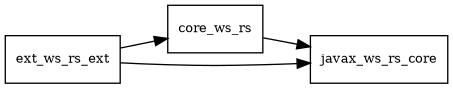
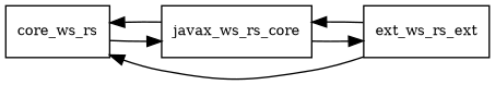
  digraph {
    rankdir=LR
    node [fontsize=10.0 shape=box]
    n1 [label=core_ws_rs]
    javax_ws_rs_core
    n3 [label=ext_ws_rs_ext]
    n1 -> javax_ws_rs_core
+   javax_ws_rs_core -> n1
+   javax_ws_rs_core -> n3
    n3 -> n1
    n3 -> javax_ws_rs_core
  }
